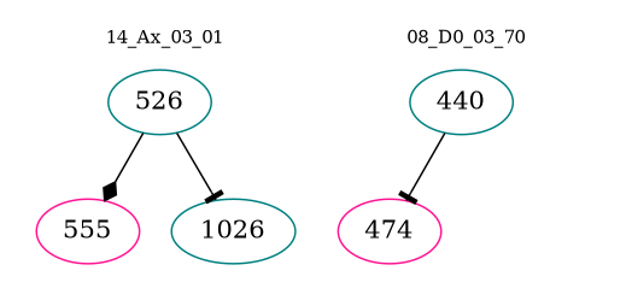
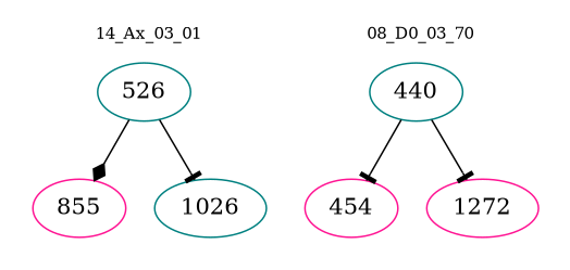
  digraph {
    node [color=teal]
    edge [arrowhead=tee color=black]
    n1 [label=526]
-   n2 [color=deeppink label=555]
+   n2 [color=deeppink label=855]
    n3 [label=1026]
    n4 [label=440]
-   n5 [color=deeppink label=474]
+   n5 [color=deeppink label=454]
+   n6 [color=deeppink label=1272]
    subgraph cluster_1 {
      color=white
      fontsize=10
      label="14_Ax_03_01"
      n1
      n2
      n3
    }
    subgraph cluster_2 {
      color=white
      fontsize=10
      label="08_D0_03_70"
      n4
      n5
+     n6
    }
    n1 -> n2 [arrowhead=diamond]
    n1 -> n3
    n4 -> n5
+   n4 -> n6
  }
